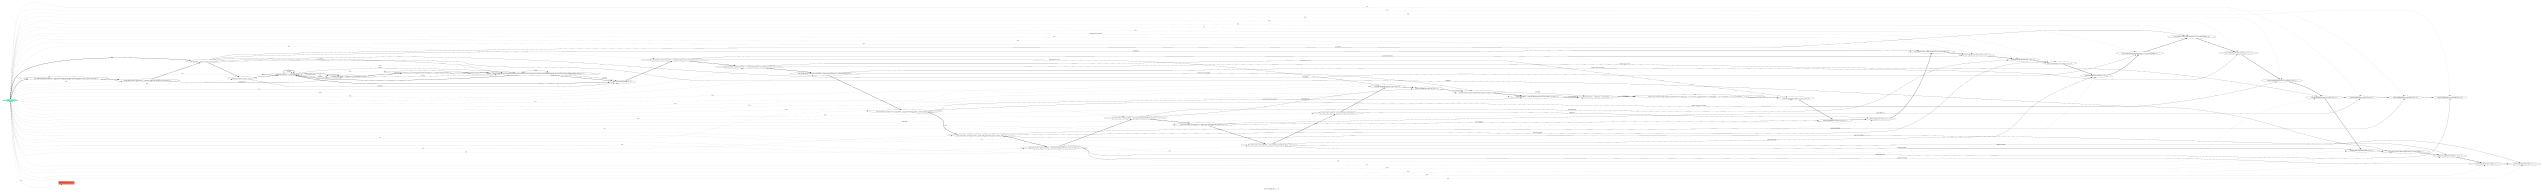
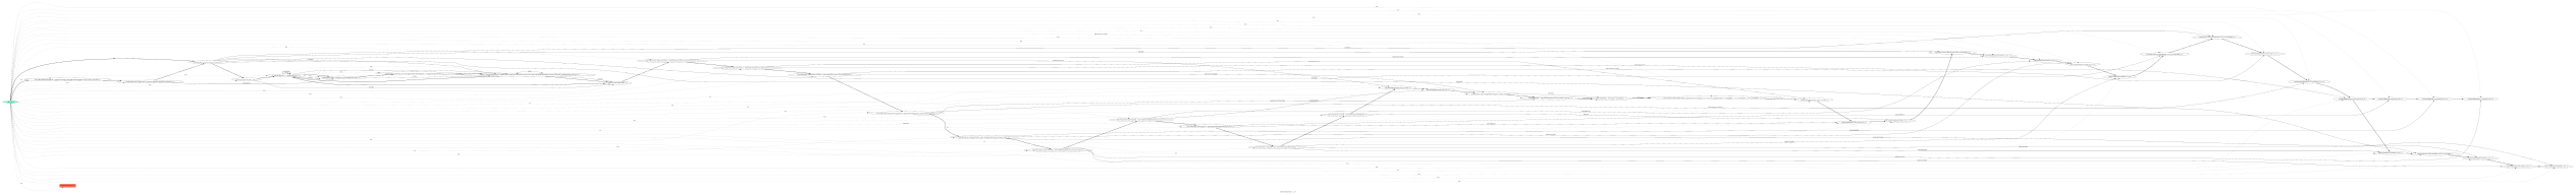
  digraph {
    fontname="Playfair Display"
    label="testFlowPendingMetric <4...58>"
    rankdir=LR
    node [fillcolor=white fontname="Playfair Display" shape=ellipse style=filled]
    edge [fontname="Playfair Display" style=bold]
    n1 [label="waitForPending(tagsForAllToSink,0,100); <54>"]
    n2 [label="Map<String,String> tagsForTwoToSink = metricTagsForQueue(\"forward-two\",\"queue\",\"sink\"); <22>"]
    n3 [label="waitForPending(tagsForTwoToSink,8,1000); <49>"]
    n4 [label="waitForPending(tagsForTwoToSink,0,2000); <53>"]
    n5 [label="Map<String,String> tagsForAllToOne = metricTagsForQueue(null,null,\"forward-one\"); <23>"]
    n6 [label="waitForPending(tagsForAllToOne,0,100); <39>"]
    n7 [label="waitForPending(tagsForAllToOne,3,100); <29>"]
    n8 [label="Map<String,String> tagsForAllToTwo = metricTagsForQueue(null,null,\"forward-two\"); <24>"]
    n9 [label="long totalPending =  ( intPending + stringPending ); <32>"]
    n10 [label="Assert.assertTrue(String.format(\"Expected the pending events count to be 6, 7 or 8. But it was %d\",totalPending), ( ( ( ( ( totalPending == 6 )) || ( ( totalPending == 7 )) )) || ( ( totalPending == 8 )) )); <33>"]
    n11 [label="waitForPending(tagsForSourceToTwo,7,6L,500); <34>"]
    n12 [label="Map<String,String> tagsForAll = metricTagsForQueue(null,null,null); <26>"]
    n13 [label="waitForPending(tagsForAll,10,9L,100); <36>"]
    n14 [label="waitForPending(tagsForSourceToOne,3,5000); <28>"]
    n15 [label="Assert.assertTrue(new File(tempFolder,\"one\").createNewFile()); <37>"]
    n16 [label="waitForPending(tagsForSourceToOne,0,2000); <38>"]
    n17 [label="waitForPending(tagsForAllToSink,11,100); <50>"]
    n18 [label="Assert.assertTrue(new File(tempFolder,\"three\").createNewFile()); <51>"]
    n19 [fillcolor=tomato label="final Program program <9>" shape=box]
    n20 [label="ProgramController controller = null; <8>"]
    n21 [label="Assert.assertNotNull(controller); <16>"]
-   n22 [label="if  ( program.getType() == ProgramType.FLOW ) <10>" shape=diamond]
+   n22 [label="if  ( program.getType() == ProgramType.FLOW ) <10>"]
    n23 [label="Map<String,String> tagsForSourceToOne = metricTagsForQueue(\"source\",\"ints\",\"forward-one\"); <17>"]
    n24 [label="ProgramRunner runner = runnerFactory.create(program.getType()); <11>"]
    n25 [label="BasicArguments systemArgs = new BasicArguments(ImmutableMap.of(RUN_ID,RunIds.generate().getId())); <12>"]
    n26 [label="controller = runner.run(program,new SimpleProgramOptions(program.getName(),systemArgs,new BasicArguments(ImmutableMap.of(\"temp\",tempFolder.getAbsolutePath(),\"count\",\"4\")))); <13>"]
    n27 [label="Map<String,String> tagsForSourceToTwo = metricTagsForQueue(\"source\",null,\"forward-two\"); <18>"]
    n28 [label="waitForPending(tagsForSourceToTwo,0,1000); <46>"]
    n29 [label="Map<String,String> tagsForSourceToTwoInts = metricTagsForQueue(\"source\",\"ints\",\"forward-two\"); <19>"]
    n30 [label="waitForPending(tagsForOneToSink,3,1000); <40>"]
    n31 [label="waitForPending(tagsForSourceToTwoStrings,0,1000); <45>"]
    n32 [label="waitForPending(tagsForAllToTwo,0,100); <47>"]
    n33 [label="ProgramRunnerFactory runnerFactory = AppFabricTestHelper.getInjector().getInstance(); <6>"]
    n34 [label="File tempFolder = TEMP_FOLDER_SUPPLIER.get(); <7>"]
    n35 [label="Assert.assertTrue(new File(tempFolder,\"two-i\").createNewFile()); <42>"]
    n36 [label="Assert.assertTrue(new File(tempFolder,\"two-s\").createNewFile()); <43>"]
    n37 [label="waitForPending(tagsForOneToSink,3,1000); <48>"]
    n38 [label="waitForPending(tagsForAllToTwo,7,6L,100); <35>"]
    n39 [label="long intPending = waitForPending(tagsForSourceToTwoInts,3,4L,1000); <30>"]
    n40 [label="waitForPending(tagsForSourceToTwoInts,0,2000); <44>"]
    n41 [label="Map<String,String> tagsForSourceToTwoStrings = metricTagsForQueue(\"source\",\"strings\",\"forward-two\"); <20>"]
    n42 [label="Map<String,String> tagsForAllToSink = metricTagsForQueue(null,null,\"sink\"); <25>"]
    n43 [fillcolor=aquamarine label="Enter <4...58>" shape=diamond]
    n44 [label="waitForPending(tagsForOneToSink,0,2000); <52>"]
    n45 [label="Map<String,String> tagsForOneToSink = metricTagsForQueue(\"forward-one\",\"queue\",\"sink\"); <21>"]
    n46 [label="final ApplicationWithPrograms app = AppFabricTestHelper.deployApplicationWithManager(,TEMP_FOLDER_SUPPLIER); <5>"]
    n47 [label="waitForPending(tagsForAllToSink,3,100); <41>"]
    n48 [label="long stringPending = waitForPending(tagsForSourceToTwoStrings,3,4L,1000); <31>"]
    n2 -> n3 [label=tagsForTwoToSink style=solid]
    n2 -> n4 [label=tagsForTwoToSink style=solid]
    n2 -> n5
    n4 -> n1
    n5 -> n6 [label=tagsForAllToOne style=solid]
    n5 -> n7 [label=tagsForAllToOne style=solid]
    n5 -> n8
    n6 -> n30
    n7 -> n39
    n8 -> n32 [label=tagsForAllToTwo style=solid]
    n8 -> n38 [label=tagsForAllToTwo style=solid]
    n8 -> n42
    n9 -> n10 [label=totalPending style=solid]
    n9 -> n10
    n10 -> n11
    n11 -> n38
    n12 -> n13 [label=tagsForAll style=solid]
    n12 -> n14
    n13 -> n15
    n14 -> n7
    n15 -> n16
    n16 -> n6
    n17 -> n18
    n18 -> n44
    n20 -> n21 [label=controller style=solid]
    n20 -> n22
    n21 -> n23
    n22 -> n21
    n22 -> n22 [label=program style=solid]
    n22 -> n22
    n22 -> n24 [label=true style=dotted]
    n22 -> n24 [label=program style=solid]
    n22 -> n24
    n22 -> n25 [label=true style=dotted]
    n22 -> n26 [label=true style=dotted]
    n22 -> n26 [label=program style=solid]
    n23 -> n14 [label=tagsForSourceToOne style=solid]
    n23 -> n16 [label=tagsForSourceToOne style=solid]
    n23 -> n27
    n24 -> n25
    n24 -> n26 [label=runner style=solid]
    n25 -> n26 [label=systemArgs style=solid]
    n25 -> n26
    n26 -> n21 [label=controller style=solid]
    n26 -> n21
    n26 -> n22
    n26 -> n26 [label=runner style=solid]
    n27 -> n11 [label=tagsForSourceToTwo style=solid]
    n27 -> n28 [label=tagsForSourceToTwo style=solid]
    n27 -> n29
    n28 -> n17
    n28 -> n32
    n29 -> n39 [label=tagsForSourceToTwoInts style=solid]
    n29 -> n40 [label=tagsForSourceToTwoInts style=solid]
    n29 -> n41
    n30 -> n47
    n31 -> n28
    n32 -> n37
    n33 -> n24 [label=runnerFactory style=solid]
    n33 -> n34
    n34 -> n15 [label=tempFolder style=solid]
    n34 -> n18 [label=tempFolder style=solid]
    n34 -> n20
    n34 -> n26 [label=tempFolder style=solid]
    n34 -> n35 [label=tempFolder style=solid]
    n34 -> n36 [label=tempFolder style=solid]
    n35 -> n36
    n36 -> n40
    n37 -> n3
    n38 -> n13
    n39 -> n9 [label=intPending style=solid]
    n39 -> n48
    n40 -> n31
    n41 -> n31 [label=tagsForSourceToTwoStrings style=solid]
    n41 -> n45
    n41 -> n48 [label=tagsForSourceToTwoStrings style=solid]
    n42 -> n1 [label=tagsForAllToSink style=solid]
    n42 -> n12
    n42 -> n17 [label=tagsForAllToSink style=solid]
    n42 -> n47 [label=tagsForAllToSink style=solid]
    n43 -> n1 [label=true style=dotted]
    n43 -> n2 [label=true style=dotted]
    n43 -> n3 [label=true style=dotted]
    n43 -> n4 [label=true style=dotted]
    n43 -> n5 [label=true style=dotted]
    n43 -> n6 [label=tagsForSourceToTwoInts style=dotted]
    n43 -> n7 [label=true style=dotted]
    n43 -> n8 [label=true style=dotted]
    n43 -> n9 [label=true style=dotted]
    n43 -> n10 [label=true style=dotted]
    n43 -> n11 [label=tempFolder style=dotted]
    n43 -> n12 [label=true style=dotted]
    n43 -> n13 [label=true style=dotted]
    n43 -> n14 [label=true style=dotted]
    n43 -> n15 [label=true style=dotted]
    n43 -> n16 [label=true style=dotted]
    n43 -> n17 [label=true style=dotted]
    n43 -> n18 [label=true style=dotted]
    n43 -> n19 [label=true style=dotted]
    n43 -> n20 [label=true style=dotted]
    n43 -> n21 [label=true style=dotted]
    n43 -> n22 [label=true style=dotted]
    n43 -> n23 [label=true style=dotted]
    n43 -> n27 [label=true style=dotted]
    n43 -> n28 [label=true style=dotted]
    n43 -> n29 [label=true style=dotted]
    n43 -> n30 [label=true style=dotted]
    n43 -> n31 [label=true style=dotted]
    n43 -> n32 [label=true style=dotted]
    n43 -> n33 [label=true style=dotted]
    n43 -> n34 [label=true]
    n43 -> n35 [label=true style=dotted]
    n43 -> n36 [label=true style=dotted]
    n43 -> n37 [label=true style=dotted]
    n43 -> n38 [label=true style=dotted]
    n43 -> n39 [label=true style=dotted]
    n43 -> n40 [label=true style=dotted]
    n43 -> n41 [label=true style=dotted]
    n43 -> n42 [label=true style=dotted]
    n43 -> n44 [label=true style=dotted]
    n43 -> n45 [label=true style=dotted]
    n43 -> n46 [label=true style=dotted]
    n43 -> n46
    n43 -> n47 [label=true style=dotted]
    n43 -> n48 [label=true style=dotted]
    n44 -> n4
    n45 -> n2
    n45 -> n30 [label=tagsForOneToSink style=solid]
    n45 -> n37 [label=tagsForOneToSink style=solid]
    n45 -> n44 [label=tagsForOneToSink style=solid]
    n46 -> n33
    n47 -> n35
    n48 -> n9 [label=stringPending style=solid]
    n48 -> n9
  }
